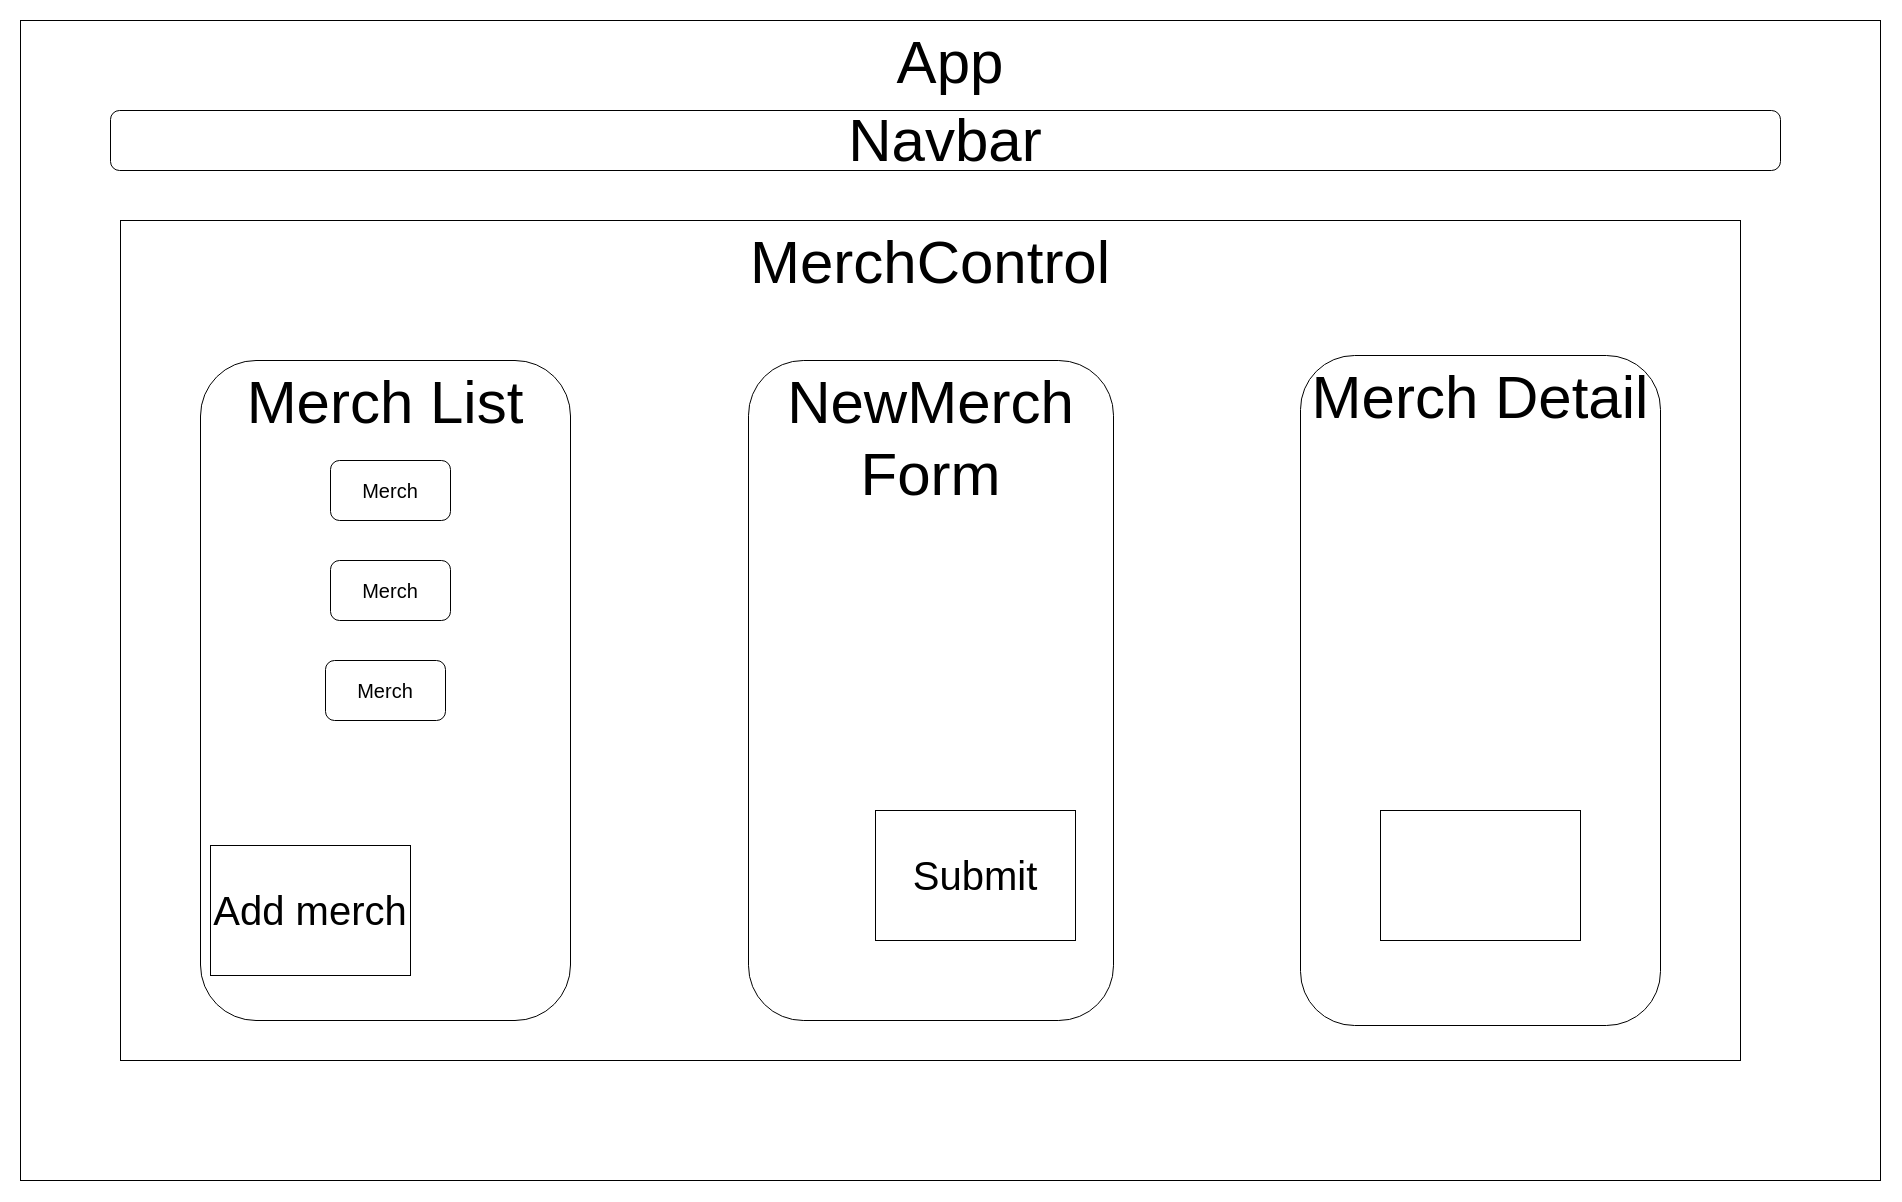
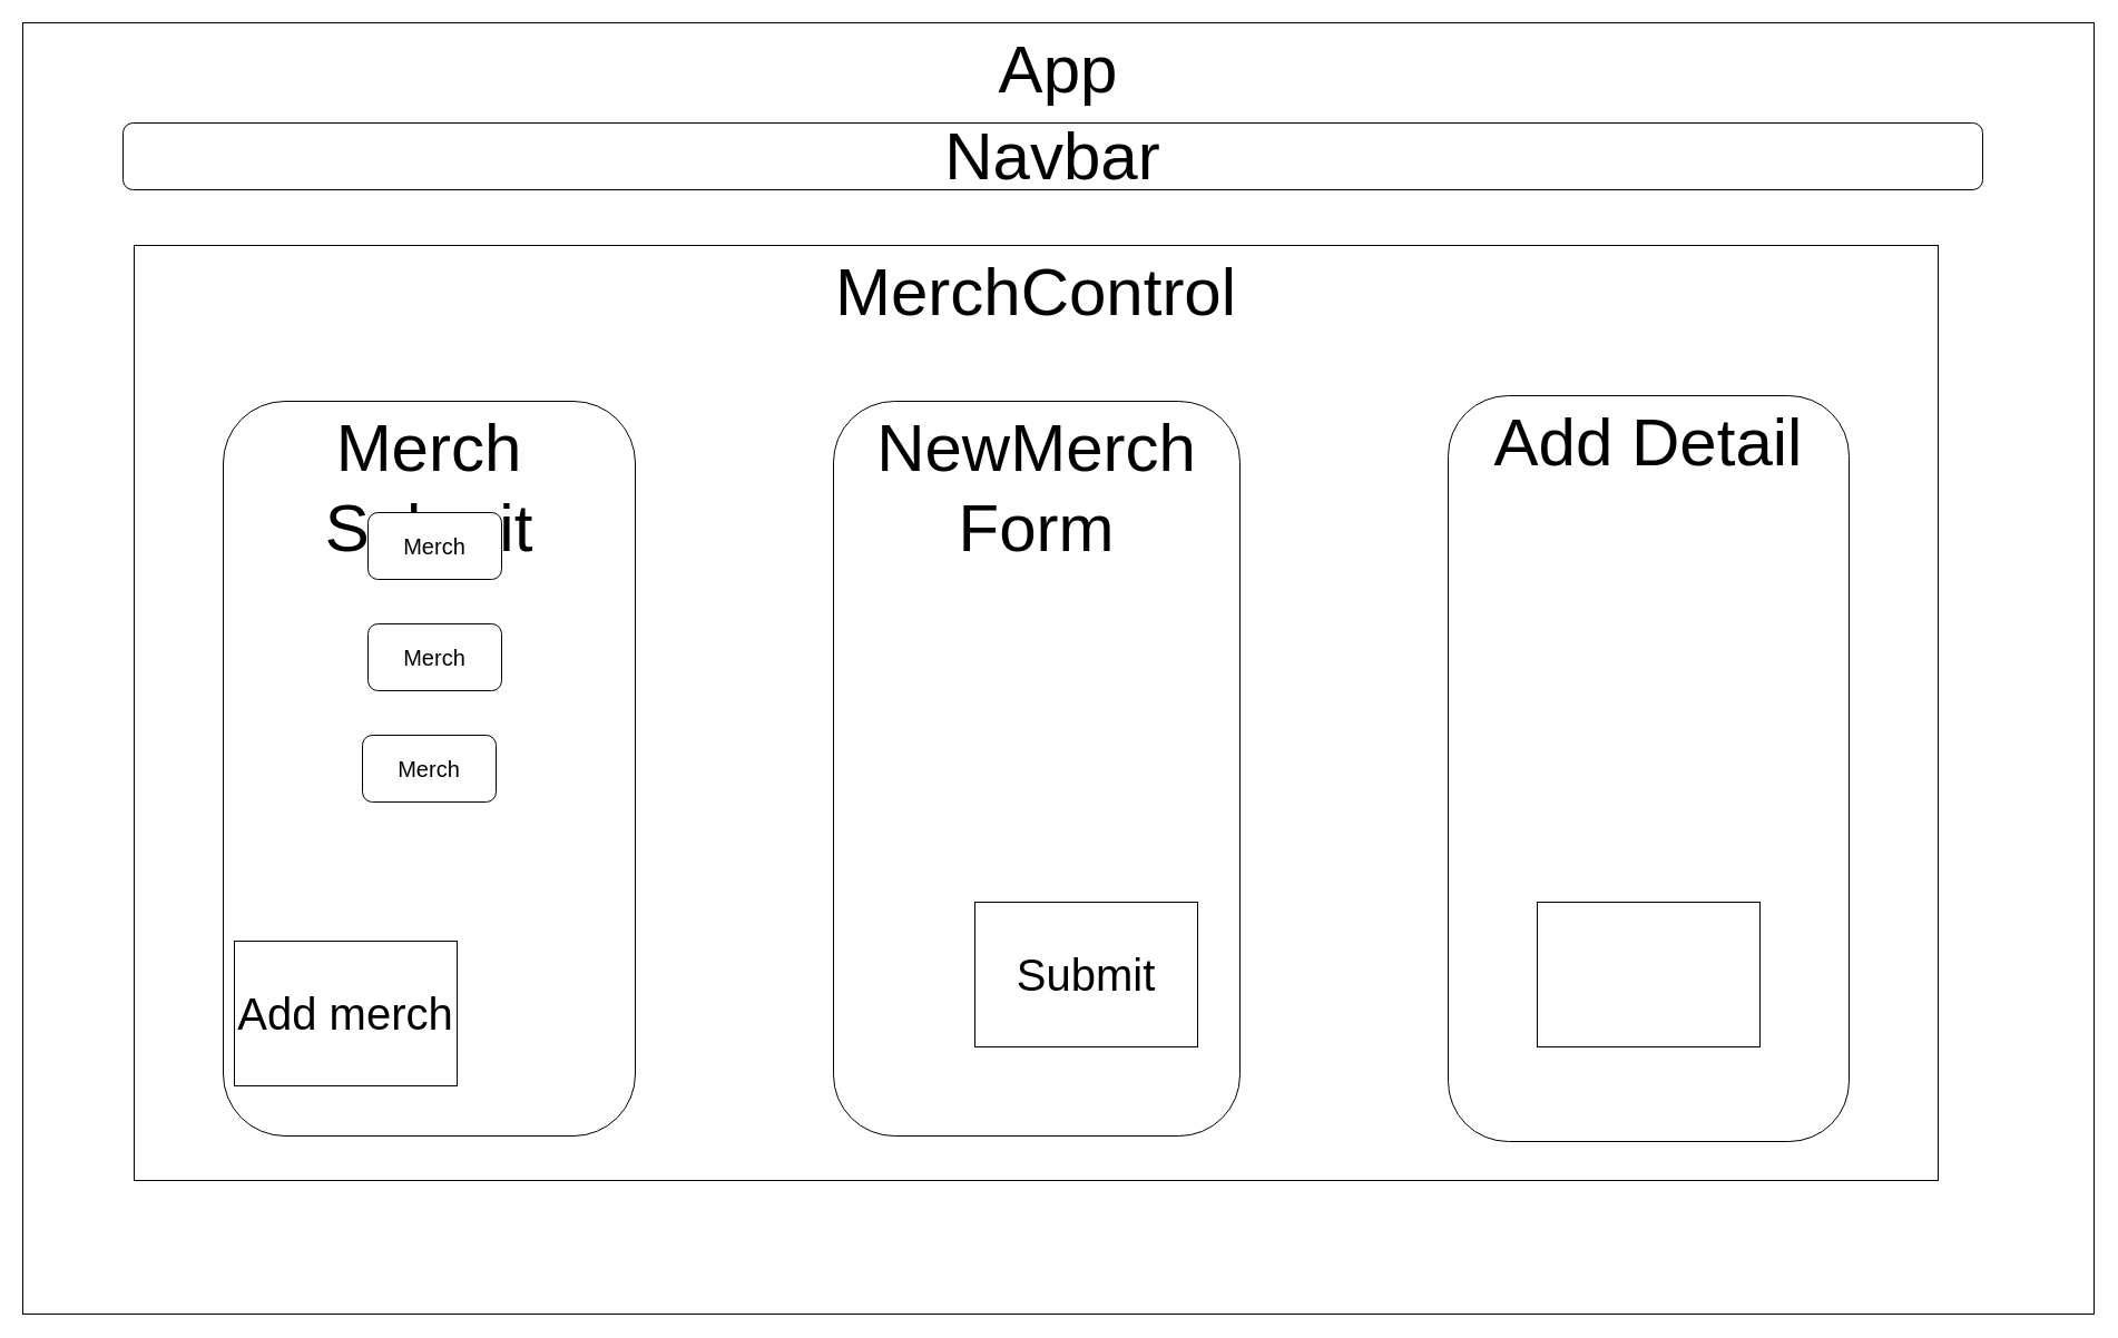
  <mxCell id="0" />
  <mxCell id="1" parent="0" />
  <mxCell id="2" value="&lt;font style=&quot;font-size: 60px&quot;&gt;App&lt;/font&gt;" style="rounded=0;whiteSpace=wrap;html=1;horizontal=1;verticalAlign=top;" parent="1" vertex="1"><mxGeometry x="20" y="20" width="1860" height="1160" as="geometry" /></mxCell>
  <mxCell id="3" value="Navbar" style="rounded=1;whiteSpace=wrap;html=1;fontSize=60;" parent="1" vertex="1"><mxGeometry x="110" y="110" width="1670" height="60" as="geometry" /></mxCell>
  <mxCell id="4" value="MerchControl" style="rounded=0;whiteSpace=wrap;html=1;fontSize=60;verticalAlign=top;" parent="1" vertex="1"><mxGeometry x="120" y="220" width="1620" height="840" as="geometry" /></mxCell>
- <mxCell id="5" value="Merch List" style="rounded=1;whiteSpace=wrap;html=1;fontSize=60;verticalAlign=top;" parent="1" vertex="1"><mxGeometry x="200" y="360" width="370" height="660" as="geometry" /></mxCell>
+ <mxCell id="5" value="Merch Submit" style="rounded=1;whiteSpace=wrap;html=1;fontSize=60;verticalAlign=top;" parent="1" vertex="1"><mxGeometry x="200" y="360" width="370" height="660" as="geometry" /></mxCell>
  <mxCell id="6" value="NewMerch Form" style="rounded=1;whiteSpace=wrap;html=1;fontSize=60;verticalAlign=top;" parent="1" vertex="1"><mxGeometry x="748" y="360" width="365" height="660" as="geometry" /></mxCell>
- <mxCell id="7" value="Merch Detail" style="rounded=1;whiteSpace=wrap;html=1;fontSize=60;verticalAlign=top;" parent="1" vertex="1"><mxGeometry x="1300" y="355" width="360" height="670" as="geometry" /></mxCell>
+ <mxCell id="7" value="Add Detail" style="rounded=1;whiteSpace=wrap;html=1;fontSize=60;verticalAlign=top;" parent="1" vertex="1"><mxGeometry x="1300" y="355" width="360" height="670" as="geometry" /></mxCell>
  <mxCell id="8" value="Merch" style="rounded=1;whiteSpace=wrap;html=1;fontSize=20;" parent="1" vertex="1"><mxGeometry x="330" y="460" width="120" height="60" as="geometry" /></mxCell>
  <mxCell id="9" value="Merch" style="rounded=1;whiteSpace=wrap;html=1;fontSize=20;" parent="1" vertex="1"><mxGeometry x="330" y="560" width="120" height="60" as="geometry" /></mxCell>
  <mxCell id="10" value="Merch" style="rounded=1;whiteSpace=wrap;html=1;fontSize=20;" parent="1" vertex="1"><mxGeometry x="325" y="660" width="120" height="60" as="geometry" /></mxCell>
  <mxCell id="11" value="Add merch" style="rounded=0;whiteSpace=wrap;html=1;fontSize=40;" parent="1" vertex="1"><mxGeometry x="210" y="845" width="200" height="130" as="geometry" /></mxCell>
  <mxCell id="12" value="Submit" style="rounded=0;whiteSpace=wrap;html=1;fontSize=40;" parent="1" vertex="1"><mxGeometry x="875" y="810" width="200" height="130" as="geometry" /></mxCell>
  <mxCell id="13" value="" style="rounded=0;whiteSpace=wrap;html=1;fontSize=40;" parent="1" vertex="1"><mxGeometry x="1380" y="810" width="200" height="130" as="geometry" /></mxCell>
